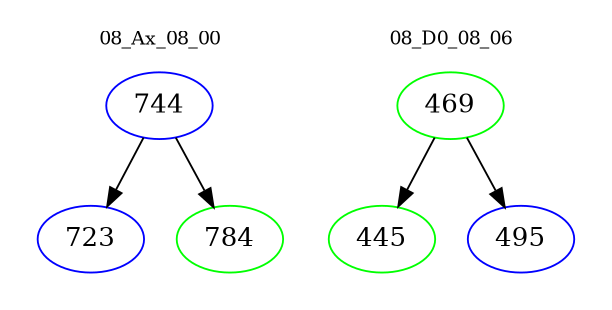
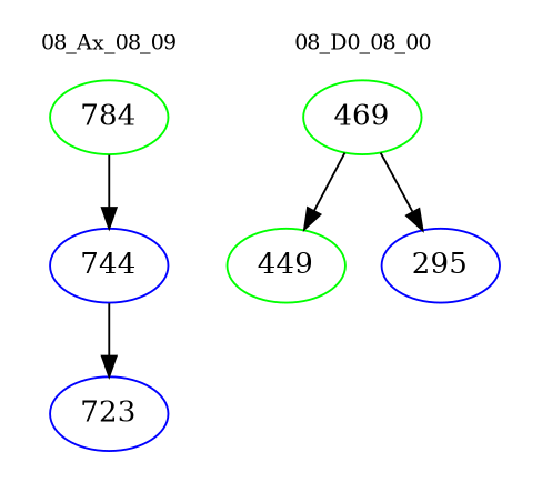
  digraph {
    node [color=blue]
    edge [color=black]
    n1 [label=744]
    n2 [label=723]
    n3 [color=green label=784]
    n4 [color=green label=469]
-   n5 [color=green label=445]
-   n6 [label=495]
+   n5 [color=green label=449]
+   n6 [label=295]
    subgraph cluster_1 {
      color=white
      fontsize=10
-     label="08_Ax_08_00"
+     label="08_Ax_08_09"
      n1
      n2
      n3
    }
    subgraph cluster_2 {
      color=white
      fontsize=10
-     label="08_D0_08_06"
+     label="08_D0_08_00"
      n4
      n5
      n6
    }
    n1 -> n2
-   n1 -> n3
+   n3 -> n1
    n4 -> n5
    n4 -> n6
  }
